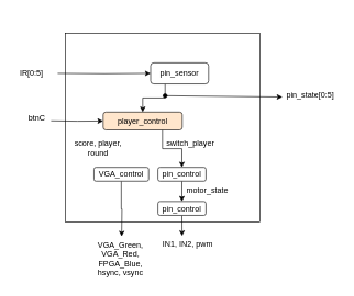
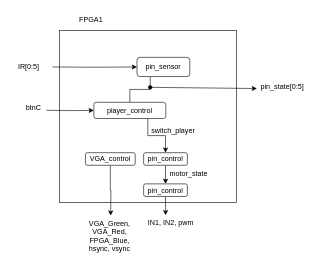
  <mxCell id="0" />
  <mxCell id="1" parent="0" />
  <mxCell id="2" value="" style="rounded=0;whiteSpace=wrap;html=1;" parent="1" vertex="1"><mxGeometry x="99" y="50" width="295" height="287" as="geometry" /></mxCell>
- <mxCell id="3" style="edgeStyle=orthogonalEdgeStyle;rounded=0;orthogonalLoop=1;jettySize=auto;html=1;exitX=0.25;exitY=1;exitDx=0;exitDy=0;entryX=0.5;entryY=0;entryDx=0;entryDy=0;" parent="1" source="5" target="8" edge="1"><mxGeometry relative="1" as="geometry" /></mxCell>
+ <mxCell id="3" style="edgeStyle=orthogonalEdgeStyle;rounded=0;orthogonalLoop=1;jettySize=auto;html=1;exitX=0.25;exitY=1;exitDx=0;exitDy=0;entryX=0.5;entryY=0;entryDx=0;entryDy=0;endArrow=none;" parent="1" source="5" target="8" edge="1"><mxGeometry relative="1" as="geometry" /></mxCell>
  <mxCell id="4" style="edgeStyle=orthogonalEdgeStyle;rounded=0;orthogonalLoop=1;jettySize=auto;html=1;entryX=0;entryY=0.5;entryDx=0;entryDy=0;" parent="1" target="5" edge="1"><mxGeometry relative="1" as="geometry"><mxPoint x="87" y="111" as="sourcePoint" /></mxGeometry></mxCell>
  <mxCell id="5" value="pin_sensor" style="rounded=1;whiteSpace=wrap;html=1;" parent="1" vertex="1"><mxGeometry x="228" y="95" width="88" height="32" as="geometry" /></mxCell>
  <mxCell id="6" style="edgeStyle=orthogonalEdgeStyle;rounded=0;orthogonalLoop=1;jettySize=auto;html=1;exitX=0.75;exitY=1;exitDx=0;exitDy=0;entryX=0.5;entryY=0;entryDx=0;entryDy=0;" parent="1" source="8" target="15" edge="1"><mxGeometry relative="1" as="geometry" /></mxCell>
  <mxCell id="7" style="edgeStyle=orthogonalEdgeStyle;rounded=0;orthogonalLoop=1;jettySize=auto;html=1;exitX=0;exitY=0.5;exitDx=0;exitDy=0;entryX=0;entryY=0.5;entryDx=0;entryDy=0;" parent="1" target="8" edge="1"><mxGeometry relative="1" as="geometry"><mxPoint x="76.939" y="183.273" as="sourcePoint" /></mxGeometry></mxCell>
- <mxCell id="8" value="player_control" style="rounded=1;whiteSpace=wrap;html=1;fillColor=#ffe6cc;" parent="1" vertex="1"><mxGeometry x="156" y="170" width="120" height="27" as="geometry" /></mxCell>
+ <mxCell id="8" value="player_control" style="rounded=1;whiteSpace=wrap;html=1;" parent="1" vertex="1"><mxGeometry x="156" y="170" width="120" height="27" as="geometry" /></mxCell>
  <mxCell id="9" value="IR[0:5]" style="text;html=1;align=center;verticalAlign=middle;resizable=0;points=[];autosize=1;strokeColor=none;fillColor=none;" parent="1" vertex="1"><mxGeometry x="20" y="98" width="53" height="26" as="geometry" /></mxCell>
  <mxCell id="10" value="pin_state[0:5]" style="text;html=1;align=center;verticalAlign=middle;resizable=0;points=[];autosize=1;strokeColor=none;fillColor=none;" parent="1" vertex="1"><mxGeometry x="425" y="132" width="90" height="26" as="geometry" /></mxCell>
  <mxCell id="11" style="edgeStyle=orthogonalEdgeStyle;rounded=0;orthogonalLoop=1;jettySize=auto;html=1;exitX=0.5;exitY=1;exitDx=0;exitDy=0;" parent="1" source="12" edge="1"><mxGeometry relative="1" as="geometry"><mxPoint x="184" y="359" as="targetPoint" /></mxGeometry></mxCell>
  <mxCell id="12" value="VGA_control" style="rounded=1;whiteSpace=wrap;html=1;" parent="1" vertex="1"><mxGeometry x="142" y="254" width="83" height="21" as="geometry" /></mxCell>
- <mxCell id="13" value="score, player,&lt;br&gt;round" style="text;html=1;align=center;verticalAlign=middle;resizable=0;points=[];autosize=1;strokeColor=none;fillColor=none;" parent="1" vertex="1"><mxGeometry x="103" y="204" width="89" height="41" as="geometry" /></mxCell>
  <mxCell id="14" style="edgeStyle=orthogonalEdgeStyle;rounded=0;orthogonalLoop=1;jettySize=auto;html=1;exitX=0.5;exitY=1;exitDx=0;exitDy=0;entryX=0.5;entryY=0;entryDx=0;entryDy=0;" parent="1" source="15" target="20" edge="1"><mxGeometry relative="1" as="geometry" /></mxCell>
  <mxCell id="15" value="pin_control" style="rounded=1;whiteSpace=wrap;html=1;" parent="1" vertex="1"><mxGeometry x="239" y="254" width="73" height="21" as="geometry" /></mxCell>
  <mxCell id="16" value="switch_player" style="text;html=1;align=center;verticalAlign=middle;resizable=0;points=[];autosize=1;strokeColor=none;fillColor=none;" parent="1" vertex="1"><mxGeometry x="242" y="205" width="91" height="26" as="geometry" /></mxCell>
  <mxCell id="17" value="IN1, IN2, pwm" style="text;html=1;align=center;verticalAlign=middle;resizable=0;points=[];autosize=1;strokeColor=none;fillColor=none;" parent="1" vertex="1"><mxGeometry x="237" y="358" width="94" height="26" as="geometry" /></mxCell>
  <mxCell id="18" value="VGA_Green,&lt;br&gt;VGA_Red,&lt;br&gt;FPGA_Blue,&lt;br&gt;hsync, vsync" style="text;html=1;align=center;verticalAlign=middle;resizable=0;points=[];autosize=1;strokeColor=none;fillColor=none;" parent="1" vertex="1"><mxGeometry x="138" y="358" width="87" height="70" as="geometry" /></mxCell>
  <mxCell id="19" style="edgeStyle=orthogonalEdgeStyle;rounded=0;orthogonalLoop=1;jettySize=auto;html=1;exitX=0.5;exitY=1;exitDx=0;exitDy=0;" parent="1" source="20" edge="1"><mxGeometry relative="1" as="geometry"><mxPoint x="275.727" y="358.303" as="targetPoint" /></mxGeometry></mxCell>
  <mxCell id="20" value="pin_control" style="rounded=1;whiteSpace=wrap;html=1;" parent="1" vertex="1"><mxGeometry x="239" y="306" width="73" height="21" as="geometry" /></mxCell>
  <mxCell id="21" value="motor_state" style="text;html=1;align=center;verticalAlign=middle;resizable=0;points=[];autosize=1;strokeColor=none;fillColor=none;" parent="1" vertex="1"><mxGeometry x="273" y="277" width="81" height="26" as="geometry" /></mxCell>
  <mxCell id="22" value="btnC" style="text;html=1;align=center;verticalAlign=middle;resizable=0;points=[];autosize=1;strokeColor=none;fillColor=none;" parent="1" vertex="1"><mxGeometry x="33" y="167" width="43" height="26" as="geometry" /></mxCell>
  <mxCell id="23" value="" style="endArrow=classic;html=1;rounded=0;startArrow=oval;startFill=1;" parent="1" edge="1"><mxGeometry width="50" height="50" relative="1" as="geometry"><mxPoint x="250" y="145" as="sourcePoint" /><mxPoint x="428" y="147" as="targetPoint" /></mxGeometry></mxCell>
+ <mxCell id="24" value="FPGA1" style="text;html=1;align=center;verticalAlign=middle;resizable=0;points=[];autosize=1;strokeColor=none;fillColor=none;" parent="1" vertex="1"><mxGeometry x="122" y="20" width="57" height="26" as="geometry" /></mxCell>
